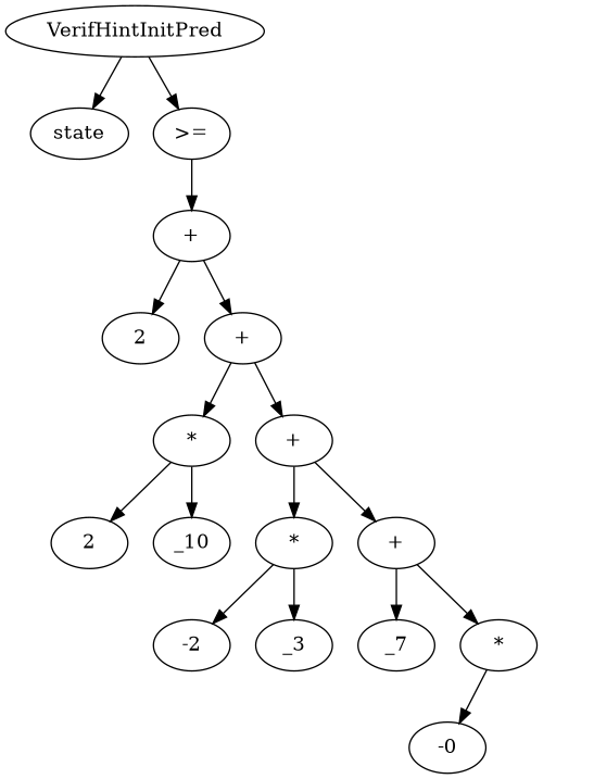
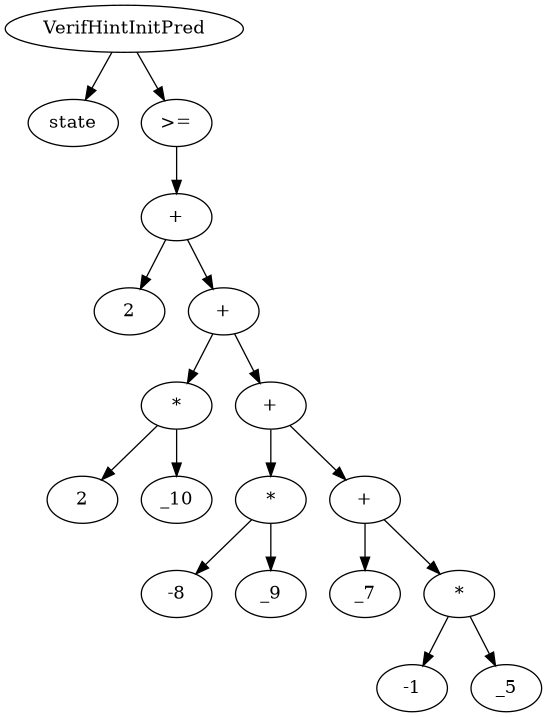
  digraph {
    n1 [label=state]
    n2 [label=VerifHintInitPred]
    n3 [label=">="]
    n4 [label="+"]
    n5 [label=2]
    n6 [label="+"]
    n7 [label="*"]
    n8 [label="+"]
    n9 [label=2]
    n10 [label=_10]
    n11 [label="*"]
    n12 [label="+"]
-   n13 [label=-2]
-   n14 [label=_3]
+   n13 [label=-8]
+   n14 [label=_9]
    n15 [label=_7]
    n16 [label="*"]
-   n17 [label=-0]
+   n17 [label=-1]
+   n18 [label=_5]
    n2 -> n1
    n2 -> n3
    n3 -> n4
    n4 -> n5
    n4 -> n6
    n6 -> n7
    n6 -> n8
    n7 -> n9
    n7 -> n10
    n8 -> n11
    n8 -> n12
    n11 -> n13
    n11 -> n14
    n12 -> n15
    n12 -> n16
    n16 -> n17
+   n16 -> n18
  }
